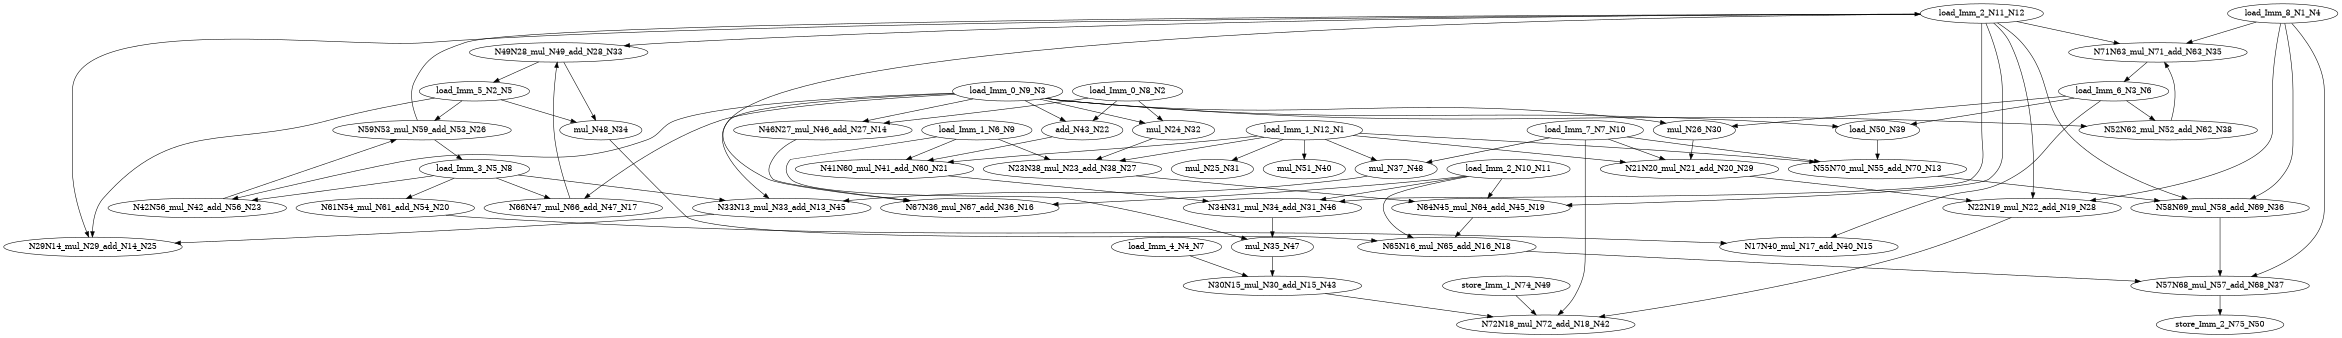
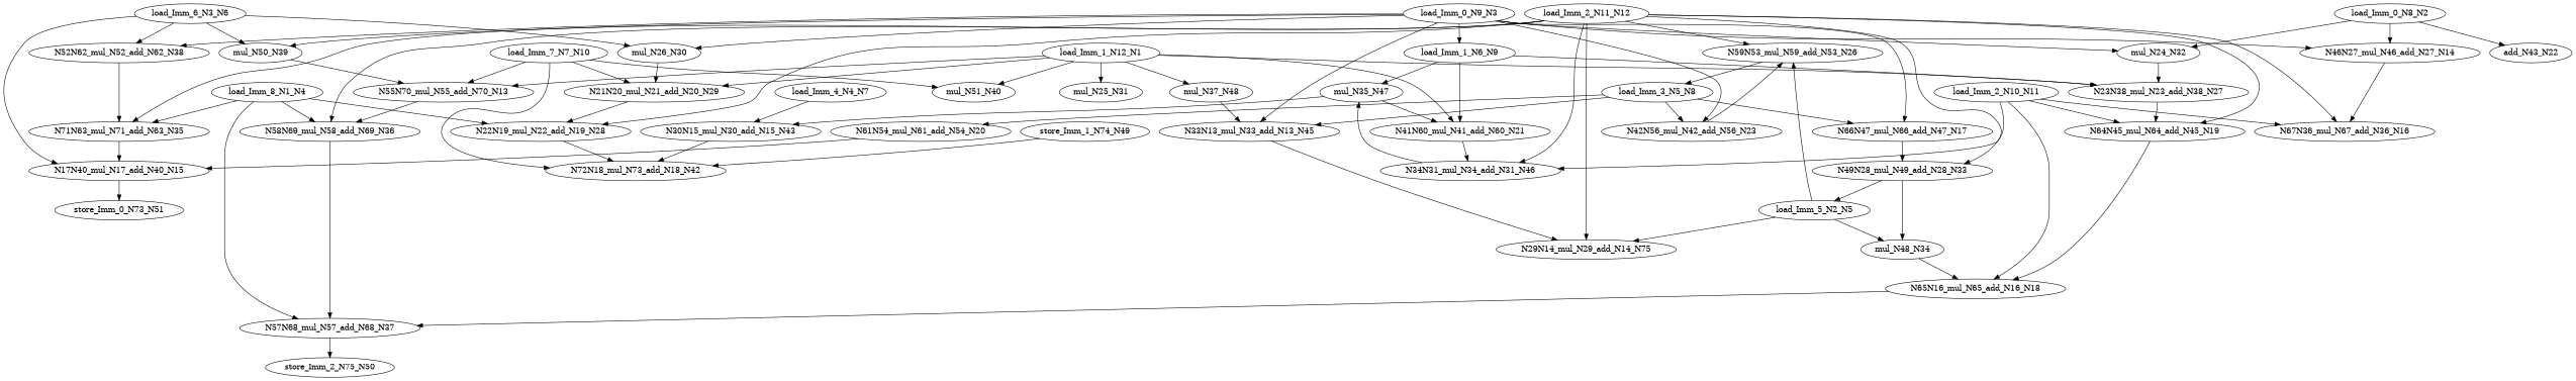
  digraph {
    node [color=black]
    n1 [label=store_Imm_1_N74_N49]
-   n2 [label=N72N18_mul_N72_add_N18_N42]
+   n2 [label=N72N18_mul_N73_add_N18_N42]
    n3 [label=mul_N37_N48]
    n4 [label=N33N13_mul_N33_add_N13_N45]
-   n5 [label=N29N14_mul_N29_add_N14_N25]
+   n5 [label=N29N14_mul_N29_add_N14_N75]
    n6 [label=N61N54_mul_N61_add_N54_N20]
    n7 [label=N17N40_mul_N17_add_N40_N15]
    n8 [label=mul_N51_N40]
    n9 [label=N52N62_mul_N52_add_N62_N38]
    n10 [label=N71N63_mul_N71_add_N63_N35]
    n11 [label=N30N15_mul_N30_add_N15_N43]
    n12 [label=N46N27_mul_N46_add_N27_N14]
    n13 [label=N67N36_mul_N67_add_N36_N16]
    n14 [label=mul_N35_N47]
    n15 [label=N34N31_mul_N34_add_N31_N46]
    n16 [label=N21N20_mul_N21_add_N20_N29]
    n17 [label=N22N19_mul_N22_add_N19_N28]
    n18 [label=N42N56_mul_N42_add_N56_N23]
    n19 [label=N59N53_mul_N59_add_N53_N26]
    n20 [label=load_Imm_3_N5_N8]
    n21 [label=add_N43_N22]
    n22 [label=N41N60_mul_N41_add_N60_N21]
+   n23 [label=store_Imm_0_N73_N51]
    n24 [label=N23N38_mul_N23_add_N38_N27]
    n25 [label=N64N45_mul_N64_add_N45_N19]
    n26 [label=N65N16_mul_N65_add_N16_N18]
    n27 [label=N66N47_mul_N66_add_N47_N17]
    n28 [label=N49N28_mul_N49_add_N28_N33]
    n29 [label=load_Imm_1_N6_N9]
    n30 [label=load_Imm_1_N12_N1]
    n31 [label=N55N70_mul_N55_add_N70_N13]
    n32 [label=mul_N25_N31]
    n33 [label=N58N69_mul_N58_add_N69_N36]
    n34 [label=load_Imm_0_N8_N2]
    n35 [label=mul_N24_N32]
    n36 [label=load_Imm_0_N9_N3]
-   n37 [label=load_N50_N39]
+   n37 [label=mul_N50_N39]
    n38 [label=mul_N26_N30]
    n39 [label=load_Imm_8_N1_N4]
    n40 [label=N57N68_mul_N57_add_N68_N37]
    n41 [label=store_Imm_2_N75_N50]
    n42 [label=load_Imm_5_N2_N5]
    n43 [label=mul_N48_N34]
    n44 [label=load_Imm_6_N3_N6]
    n45 [label=load_Imm_4_N4_N7]
    n46 [label=load_Imm_2_N11_N12]
    n47 [label=load_Imm_7_N7_N10]
    n48 [label=load_Imm_2_N10_N11]
    n1 -> n2
    n3 -> n4
    n4 -> n5
    n6 -> n7
+   n7 -> n23
    n9 -> n10
-   n10 -> n44
+   n10 -> n7
    n11 -> n2
    n12 -> n13
    n14 -> n11
    n15 -> n14
    n16 -> n17
    n17 -> n2
    n18 -> n19
    n19 -> n20
    n20 -> n4
    n20 -> n6
    n20 -> n18
    n20 -> n27
-   n21 -> n22
+   n14 -> n22
    n22 -> n15
    n24 -> n25
    n25 -> n26
    n26 -> n40
    n27 -> n28
    n28 -> n42
    n28 -> n43
    n29 -> n14
    n29 -> n22
    n29 -> n24
    n30 -> n3
    n30 -> n8
    n30 -> n16
    n30 -> n22
    n30 -> n24
    n30 -> n31
    n30 -> n32
    n31 -> n33
    n33 -> n40
    n34 -> n12
    n34 -> n21
    n34 -> n35
    n35 -> n24
    n36 -> n4
    n36 -> n9
    n36 -> n12
    n36 -> n18
-   n36 -> n21
+   n36 -> n29
    n36 -> n27
    n36 -> n35
    n36 -> n37
    n36 -> n38
    n37 -> n31
    n38 -> n16
    n39 -> n10
    n39 -> n17
    n39 -> n33
    n39 -> n40
    n40 -> n41
    n42 -> n5
    n42 -> n19
    n42 -> n43
    n43 -> n26
    n44 -> n7
    n44 -> n9
    n44 -> n37
    n44 -> n38
    n45 -> n11
    n46 -> n5
    n46 -> n10
    n46 -> n13
    n46 -> n15
    n46 -> n17
-   n19 -> n46
+   n46 -> n19
    n46 -> n25
    n46 -> n28
    n46 -> n33
    n47 -> n2
-   n47 -> n3
+   n47 -> n8
    n47 -> n16
    n47 -> n31
    n48 -> n13
    n48 -> n15
    n48 -> n25
    n48 -> n26
  }
